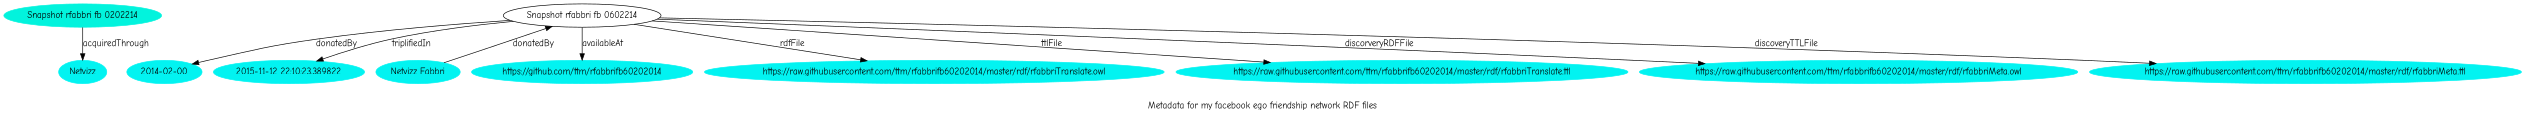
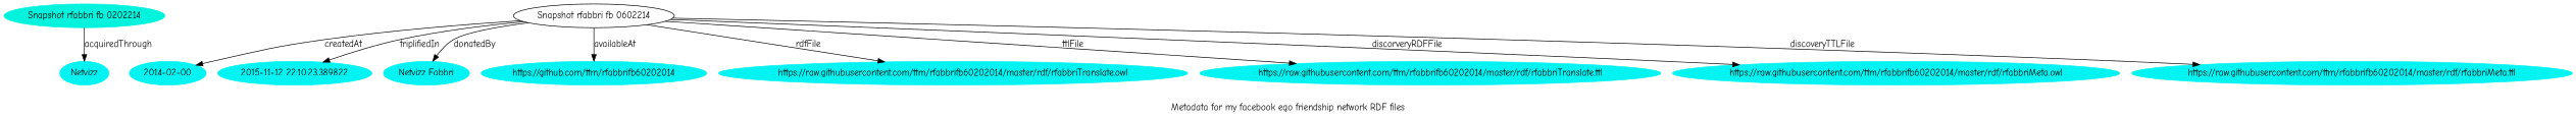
  digraph {
    fontname="Comic Neue"
    label="Metadata for my facebook ego friendship network RDF files"
    node [color="#02F3F1" fontname="Comic Neue" style=filled]
    edge [fontname="Comic Neue"]
    "Snapshot rfabbri fb 0202214" [color="#02F3DD"]
    n2 [label=Netvizz]
    n3 [label="2014-02-00"]
    "Snapshot rfabbri fb 0602214" [color="" style=""]
    n5 [label="2015-11-12 22:10:23.389822"]
    n6 [label="Netvizz Fabbri"]
    n7 [label="https://github.com/ttm/rfabbrifb60202014"]
    n8 [label="https://raw.githubusercontent.com/ttm/rfabbrifb60202014/master/rdf/rfabbriTranslate.owl"]
    n9 [label="https://raw.githubusercontent.com/ttm/rfabbrifb60202014/master/rdf/rfabbriTranslate.ttl"]
    n10 [label="https://raw.githubusercontent.com/ttm/rfabbrifb60202014/master/rdf/rfabbriMeta.owl"]
    n11 [label="https://raw.githubusercontent.com/ttm/rfabbrifb60202014/master/rdf/rfabbriMeta.ttl"]
    "Snapshot rfabbri fb 0202214" -> n2 [label=acquiredThrough]
-   "Snapshot rfabbri fb 0602214" -> n3 [label=donatedBy]
+   "Snapshot rfabbri fb 0602214" -> n3 [label=createdAt]
    "Snapshot rfabbri fb 0602214" -> n5 [label=triplifiedIn]
-   n6 -> "Snapshot rfabbri fb 0602214" [label=donatedBy]
+   "Snapshot rfabbri fb 0602214" -> n6 [label=donatedBy]
    "Snapshot rfabbri fb 0602214" -> n7 [label=availableAt]
    "Snapshot rfabbri fb 0602214" -> n8 [label=rdfFile]
    "Snapshot rfabbri fb 0602214" -> n9 [label=ttlFile]
    "Snapshot rfabbri fb 0602214" -> n10 [label=discorveryRDFFile]
    "Snapshot rfabbri fb 0602214" -> n11 [label=discoveryTTLFile]
  }
